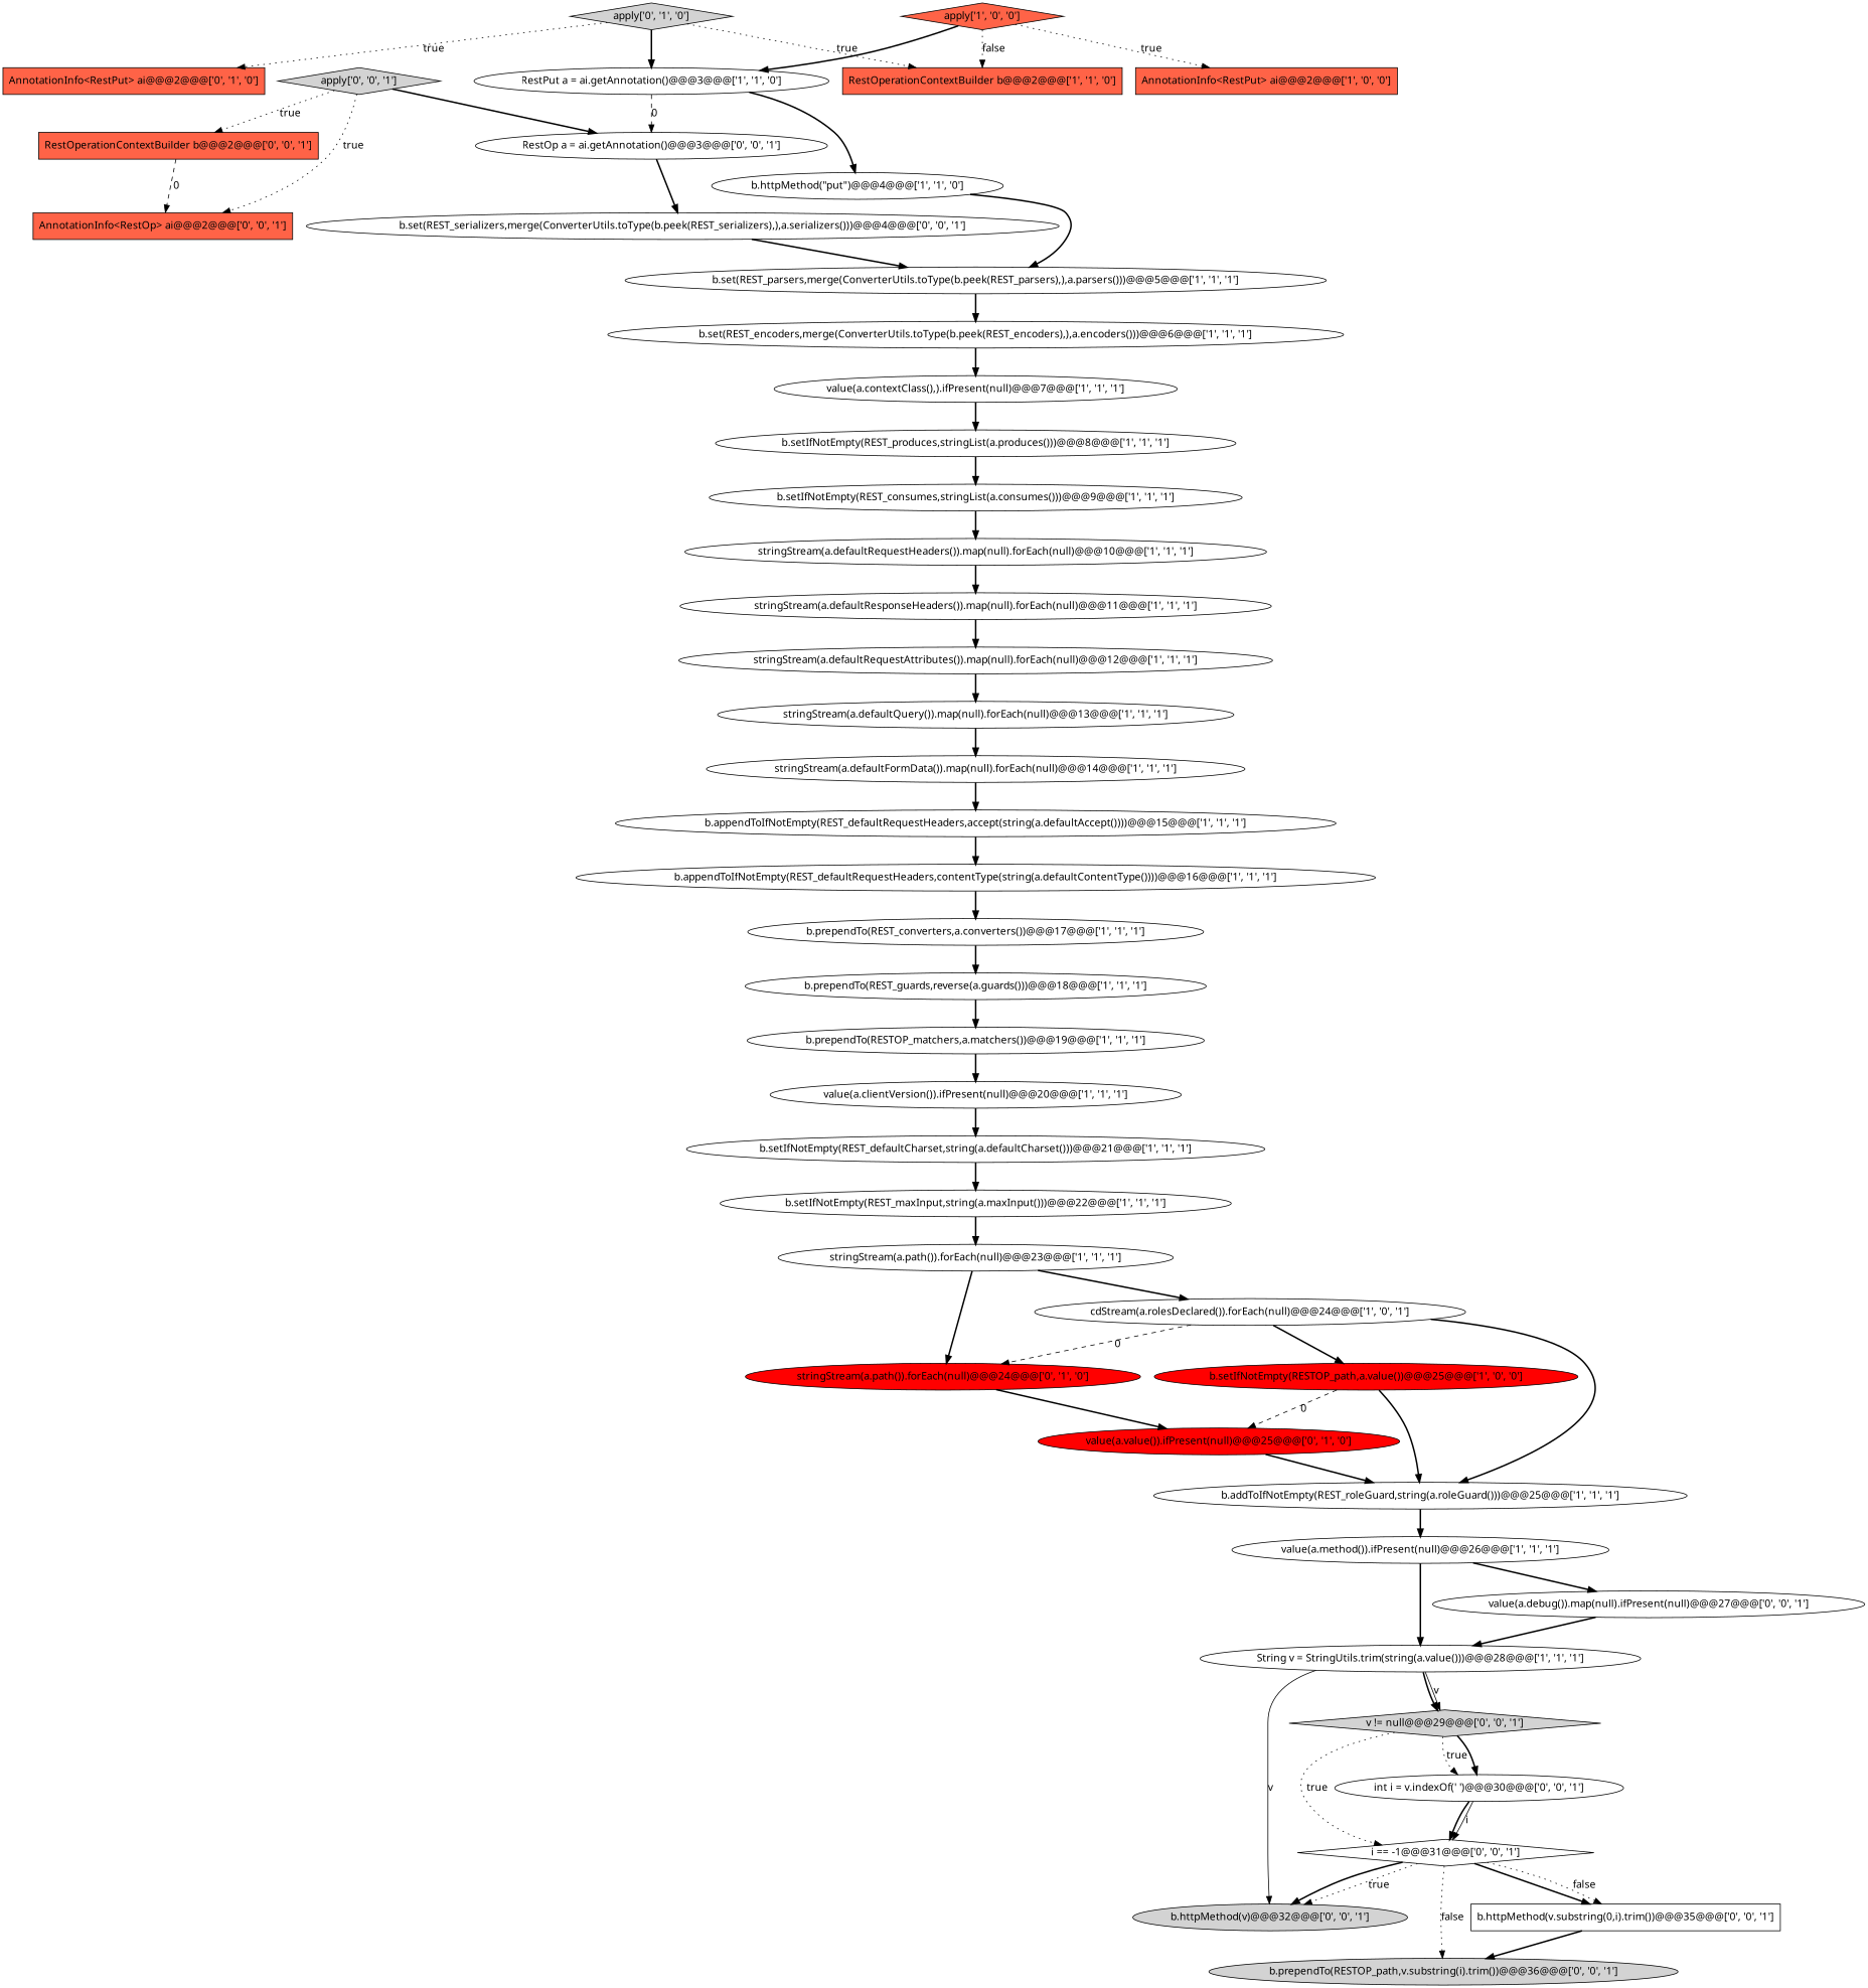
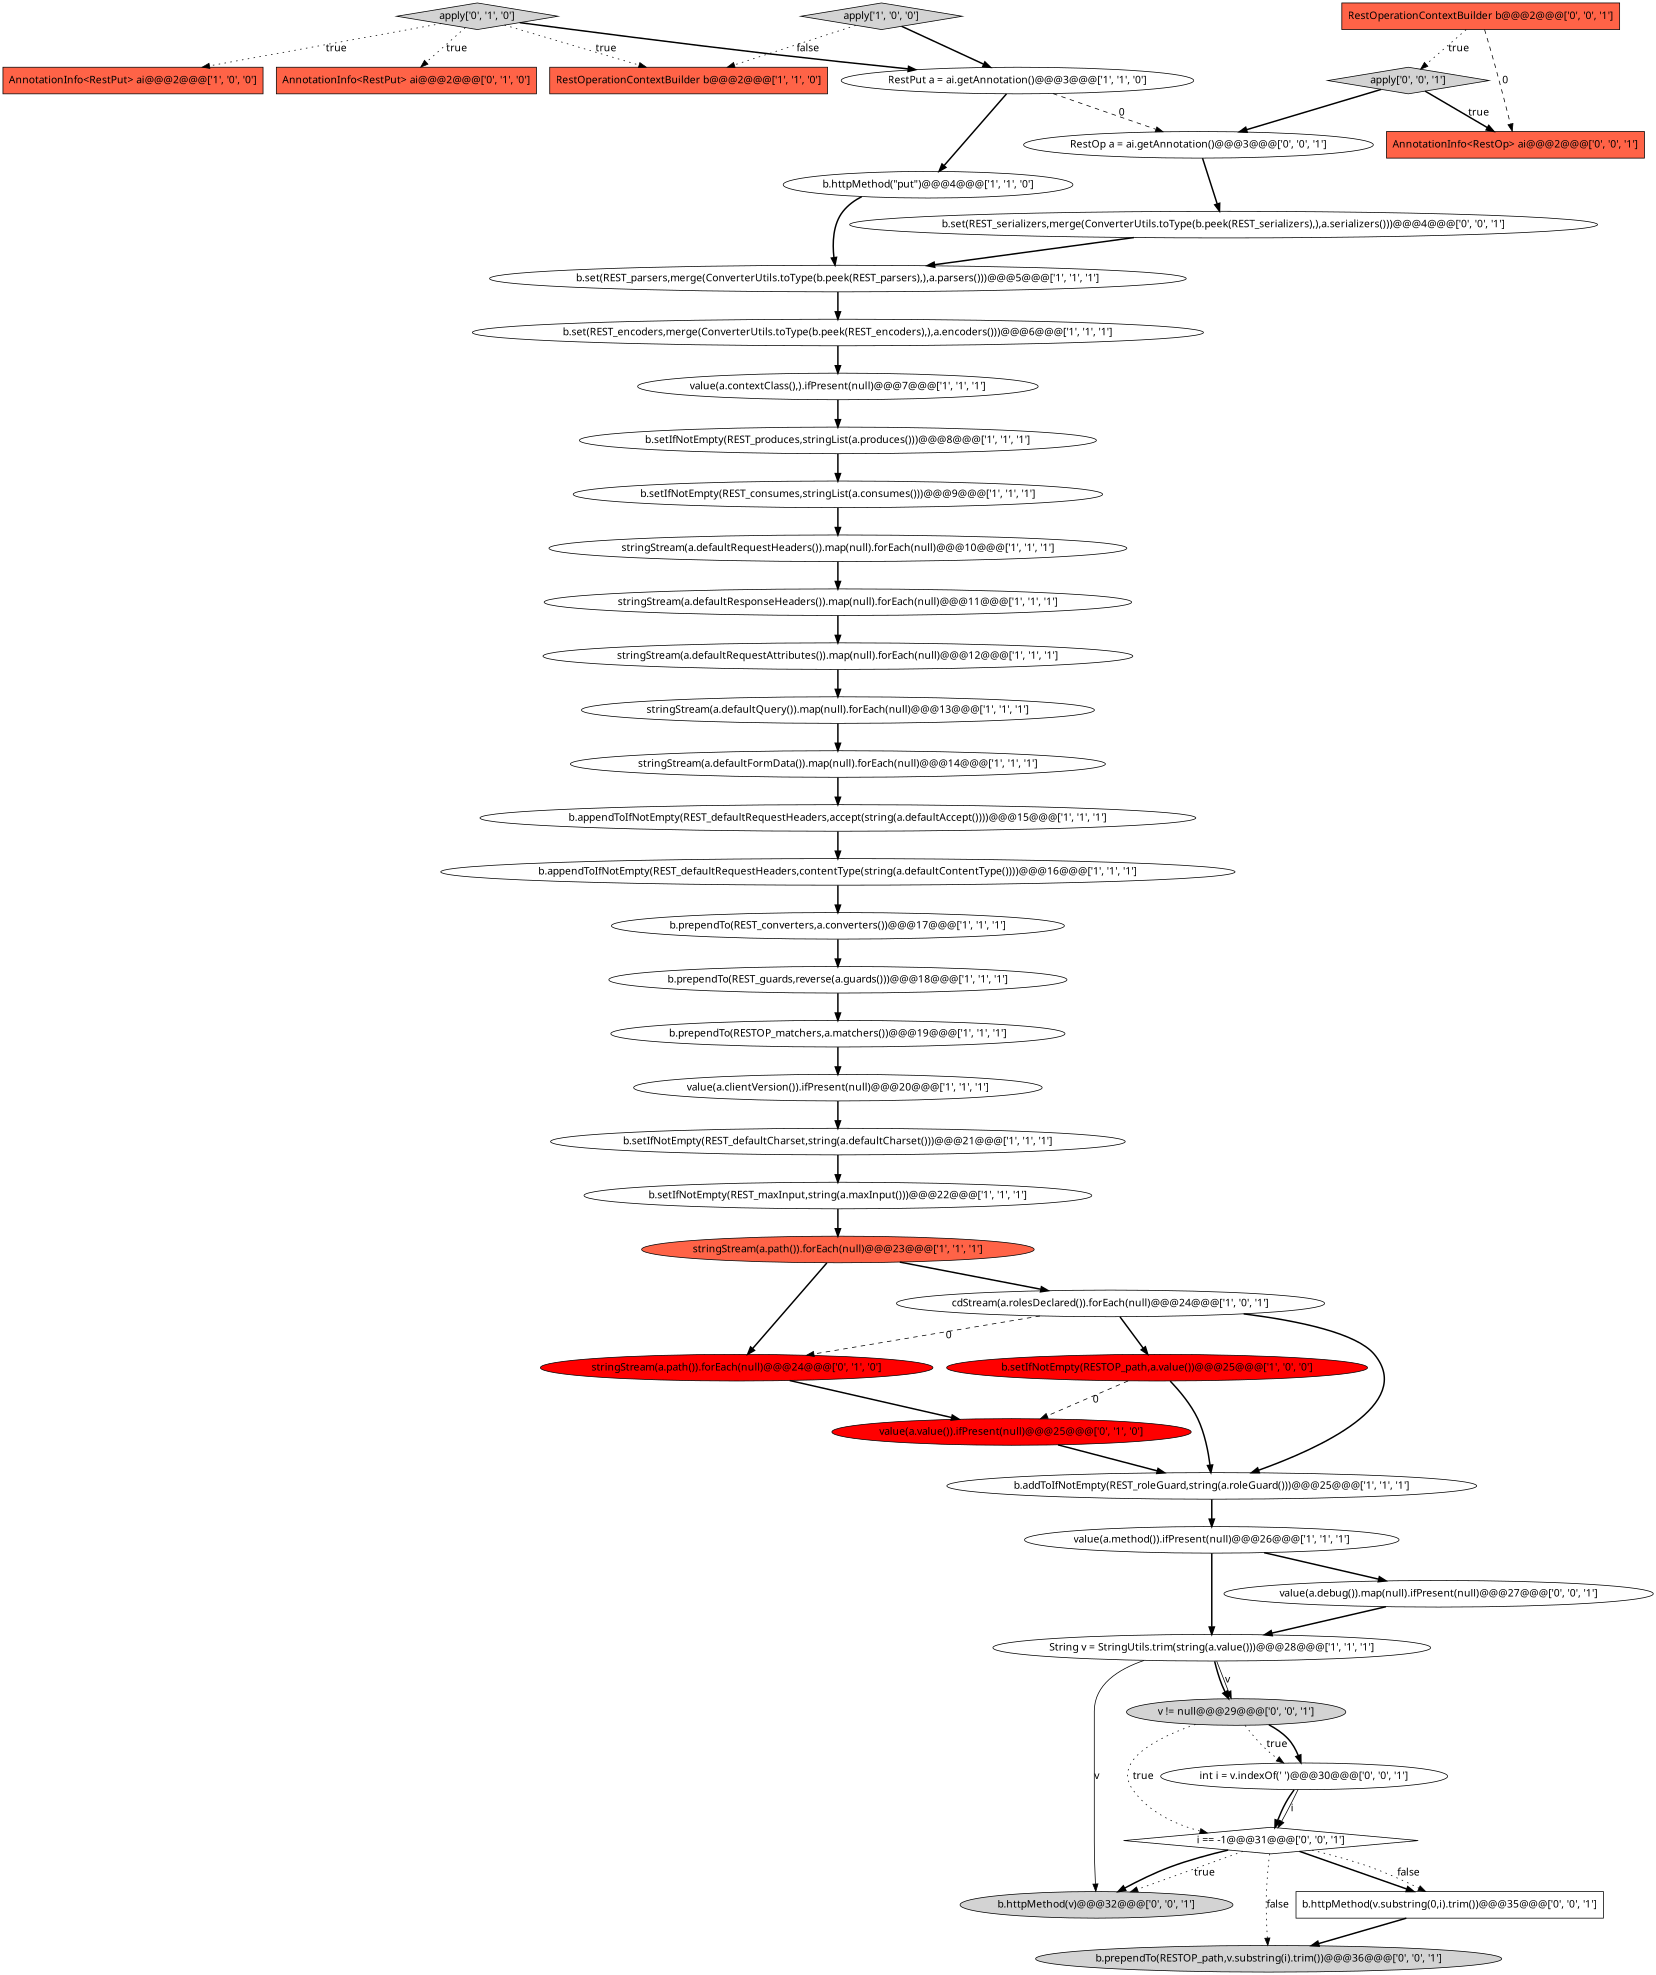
  digraph {
    fontname="Noto Sans"
    node [fillcolor=white fontname="Noto Sans" shape=ellipse style=filled]
    edge [fontname="Noto Sans" style=bold]
    n1 [label="b.setIfNotEmpty(REST_produces,stringList(a.produces()))@@@8@@@['1', '1', '1']"]
    n2 [label="b.setIfNotEmpty(REST_consumes,stringList(a.consumes()))@@@9@@@['1', '1', '1']"]
    n3 [label="stringStream(a.defaultRequestHeaders()).map(null).forEach(null)@@@10@@@['1', '1', '1']"]
    n4 [label="b.addToIfNotEmpty(REST_roleGuard,string(a.roleGuard()))@@@25@@@['1', '1', '1']"]
    n5 [label="value(a.method()).ifPresent(null)@@@26@@@['1', '1', '1']"]
    n6 [label="String v = StringUtils.trim(string(a.value()))@@@28@@@['1', '1', '1']"]
    n7 [label="value(a.debug()).map(null).ifPresent(null)@@@27@@@['0', '0', '1']"]
    n8 [fillcolor=tomato label="AnnotationInfo<RestPut> ai@@@2@@@['1', '0', '0']" shape=box]
    n9 [label="value(a.clientVersion()).ifPresent(null)@@@20@@@['1', '1', '1']"]
    n10 [label="b.setIfNotEmpty(REST_defaultCharset,string(a.defaultCharset()))@@@21@@@['1', '1', '1']"]
    n11 [label="b.setIfNotEmpty(REST_maxInput,string(a.maxInput()))@@@22@@@['1', '1', '1']"]
    n12 [label="value(a.contextClass(),).ifPresent(null)@@@7@@@['1', '1', '1']"]
    n13 [fillcolor=lightgray label="b.httpMethod(v)@@@32@@@['0', '0', '1']"]
    n14 [fillcolor=tomato label="RestOperationContextBuilder b@@@2@@@['1', '1', '0']" shape=box]
    n15 [fillcolor=tomato label="AnnotationInfo<RestOp> ai@@@2@@@['0', '0', '1']" shape=box]
    n16 [label="b.set(REST_encoders,merge(ConverterUtils.toType(b.peek(REST_encoders),),a.encoders()))@@@6@@@['1', '1', '1']"]
    n17 [fillcolor=red label="value(a.value()).ifPresent(null)@@@25@@@['0', '1', '0']"]
-   n18 [fillcolor=lightgray label="v != null@@@29@@@['0', '0', '1']" shape=diamond]
+   n18 [fillcolor=lightgray label="v != null@@@29@@@['0', '0', '1']"]
    n19 [label="int i = v.indexOf(' ')@@@30@@@['0', '0', '1']"]
    n20 [label="i == -1@@@31@@@['0', '0', '1']" shape=diamond]
    n21 [fillcolor=lightgray label="apply['0', '1', '0']" shape=diamond]
    n22 [label="RestPut a = ai.getAnnotation()@@@3@@@['1', '1', '0']"]
    n23 [fillcolor=tomato label="AnnotationInfo<RestPut> ai@@@2@@@['0', '1', '0']" shape=box]
    n24 [label="RestOp a = ai.getAnnotation()@@@3@@@['0', '0', '1']"]
    n25 [label="b.httpMethod(\"put\")@@@4@@@['1', '1', '0']"]
    n26 [label="stringStream(a.defaultResponseHeaders()).map(null).forEach(null)@@@11@@@['1', '1', '1']"]
    n27 [label="stringStream(a.defaultRequestAttributes()).map(null).forEach(null)@@@12@@@['1', '1', '1']"]
    n28 [label="stringStream(a.defaultQuery()).map(null).forEach(null)@@@13@@@['1', '1', '1']"]
    n29 [label="b.appendToIfNotEmpty(REST_defaultRequestHeaders,contentType(string(a.defaultContentType())))@@@16@@@['1', '1', '1']"]
    n30 [label="b.prependTo(REST_converters,a.converters())@@@17@@@['1', '1', '1']"]
    n31 [label="b.prependTo(REST_guards,reverse(a.guards()))@@@18@@@['1', '1', '1']"]
    n32 [label="stringStream(a.defaultFormData()).map(null).forEach(null)@@@14@@@['1', '1', '1']"]
    n33 [label="b.appendToIfNotEmpty(REST_defaultRequestHeaders,accept(string(a.defaultAccept())))@@@15@@@['1', '1', '1']"]
    n34 [fillcolor=lightgray label="b.prependTo(RESTOP_path,v.substring(i).trim())@@@36@@@['0', '0', '1']"]
    n35 [label="b.httpMethod(v.substring(0,i).trim())@@@35@@@['0', '0', '1']" shape=box]
    n36 [label="b.set(REST_serializers,merge(ConverterUtils.toType(b.peek(REST_serializers),),a.serializers()))@@@4@@@['0', '0', '1']"]
    n37 [label="b.set(REST_parsers,merge(ConverterUtils.toType(b.peek(REST_parsers),),a.parsers()))@@@5@@@['1', '1', '1']"]
    n38 [fillcolor=red label="b.setIfNotEmpty(RESTOP_path,a.value())@@@25@@@['1', '0', '0']"]
-   n39 [label="stringStream(a.path()).forEach(null)@@@23@@@['1', '1', '1']"]
+   n39 [fillcolor=tomato label="stringStream(a.path()).forEach(null)@@@23@@@['1', '1', '1']"]
    n40 [fillcolor=red label="stringStream(a.path()).forEach(null)@@@24@@@['0', '1', '0']"]
    n41 [label="cdStream(a.rolesDeclared()).forEach(null)@@@24@@@['1', '0', '1']"]
-   n42 [fillcolor=tomato label="apply['1', '0', '0']" shape=diamond]
+   n42 [fillcolor=lightgray label="apply['1', '0', '0']" shape=diamond]
    n43 [label="b.prependTo(RESTOP_matchers,a.matchers())@@@19@@@['1', '1', '1']"]
    n44 [fillcolor=lightgray label="apply['0', '0', '1']" shape=diamond]
    n45 [fillcolor=tomato label="RestOperationContextBuilder b@@@2@@@['0', '0', '1']" shape=box]
    n1 -> n2
    n2 -> n3
    n3 -> n26
    n4 -> n5
    n5 -> n6
    n5 -> n7
    n6 -> n13 [label=v style=solid]
    n6 -> n18 [label=v style=solid]
    n6 -> n18
    n7 -> n6
    n9 -> n10
    n10 -> n11
    n11 -> n39
    n12 -> n1
    n16 -> n12
    n17 -> n4
    n18 -> n19 [label=true style=dotted]
    n18 -> n19
    n18 -> n20 [label=true style=dotted]
    n19 -> n20
    n19 -> n20 [label=i style=solid]
    n20 -> n13 [label=true style=dotted]
    n20 -> n13
    n20 -> n34 [label=false style=dotted]
    n20 -> n35
    n20 -> n35 [label=false style=dotted]
    n21 -> n14 [label=true style=dotted]
    n21 -> n22
    n21 -> n23 [label=true style=dotted]
    n22 -> n24 [label=0 style=dashed]
    n22 -> n25
    n24 -> n36
    n25 -> n37
    n26 -> n27
    n27 -> n28
    n28 -> n32
    n29 -> n30
    n30 -> n31
    n31 -> n43
    n32 -> n33
    n33 -> n29
    n35 -> n34
    n36 -> n37
    n37 -> n16
    n38 -> n4
    n38 -> n17 [label=0 style=dashed]
    n39 -> n40
    n39 -> n41
    n40 -> n17
    n41 -> n4
    n41 -> n38
    n41 -> n40 [label=0 style=dashed]
-   n42 -> n8 [label=true style=dotted]
+   n21 -> n8 [label=true style=dotted]
    n42 -> n14 [label=false style=dotted]
    n42 -> n22
    n43 -> n9
-   n44 -> n15 [label=true style=dotted]
+   n44 -> n15 [label=true]
    n44 -> n24
-   n44 -> n45 [label=true style=dotted]
+   n45 -> n44 [label=true style=dotted]
    n45 -> n15 [label=0 style=dashed]
  }
